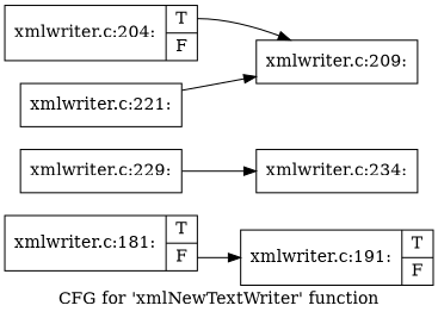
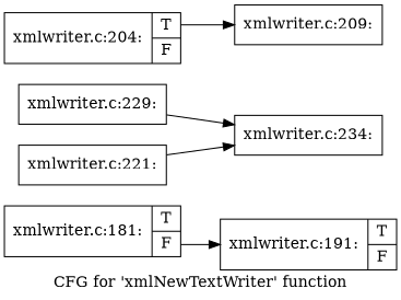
  digraph {
    label="CFG for 'xmlNewTextWriter' function"
    rankdir=LR
    node [shape=record]
    n1 [label="{xmlwriter.c:181:|{<s0>T|<s1>F}}"]
    n2 [label="{xmlwriter.c:191:|{<s0>T|<s1>F}}"]
    n3 [label="{xmlwriter.c:234:}"]
    n4 [label="{xmlwriter.c:204:|{<s0>T|<s1>F}}"]
    n5 [label="{xmlwriter.c:209:}"]
    n6 [label="{xmlwriter.c:229:}"]
    n7 [label="{xmlwriter.c:221:}"]
    n1 -> n2 [tailport=s1]
    n4 -> n5 [tailport=s0]
    n6 -> n3
-   n7 -> n5
+   n7 -> n3
  }
